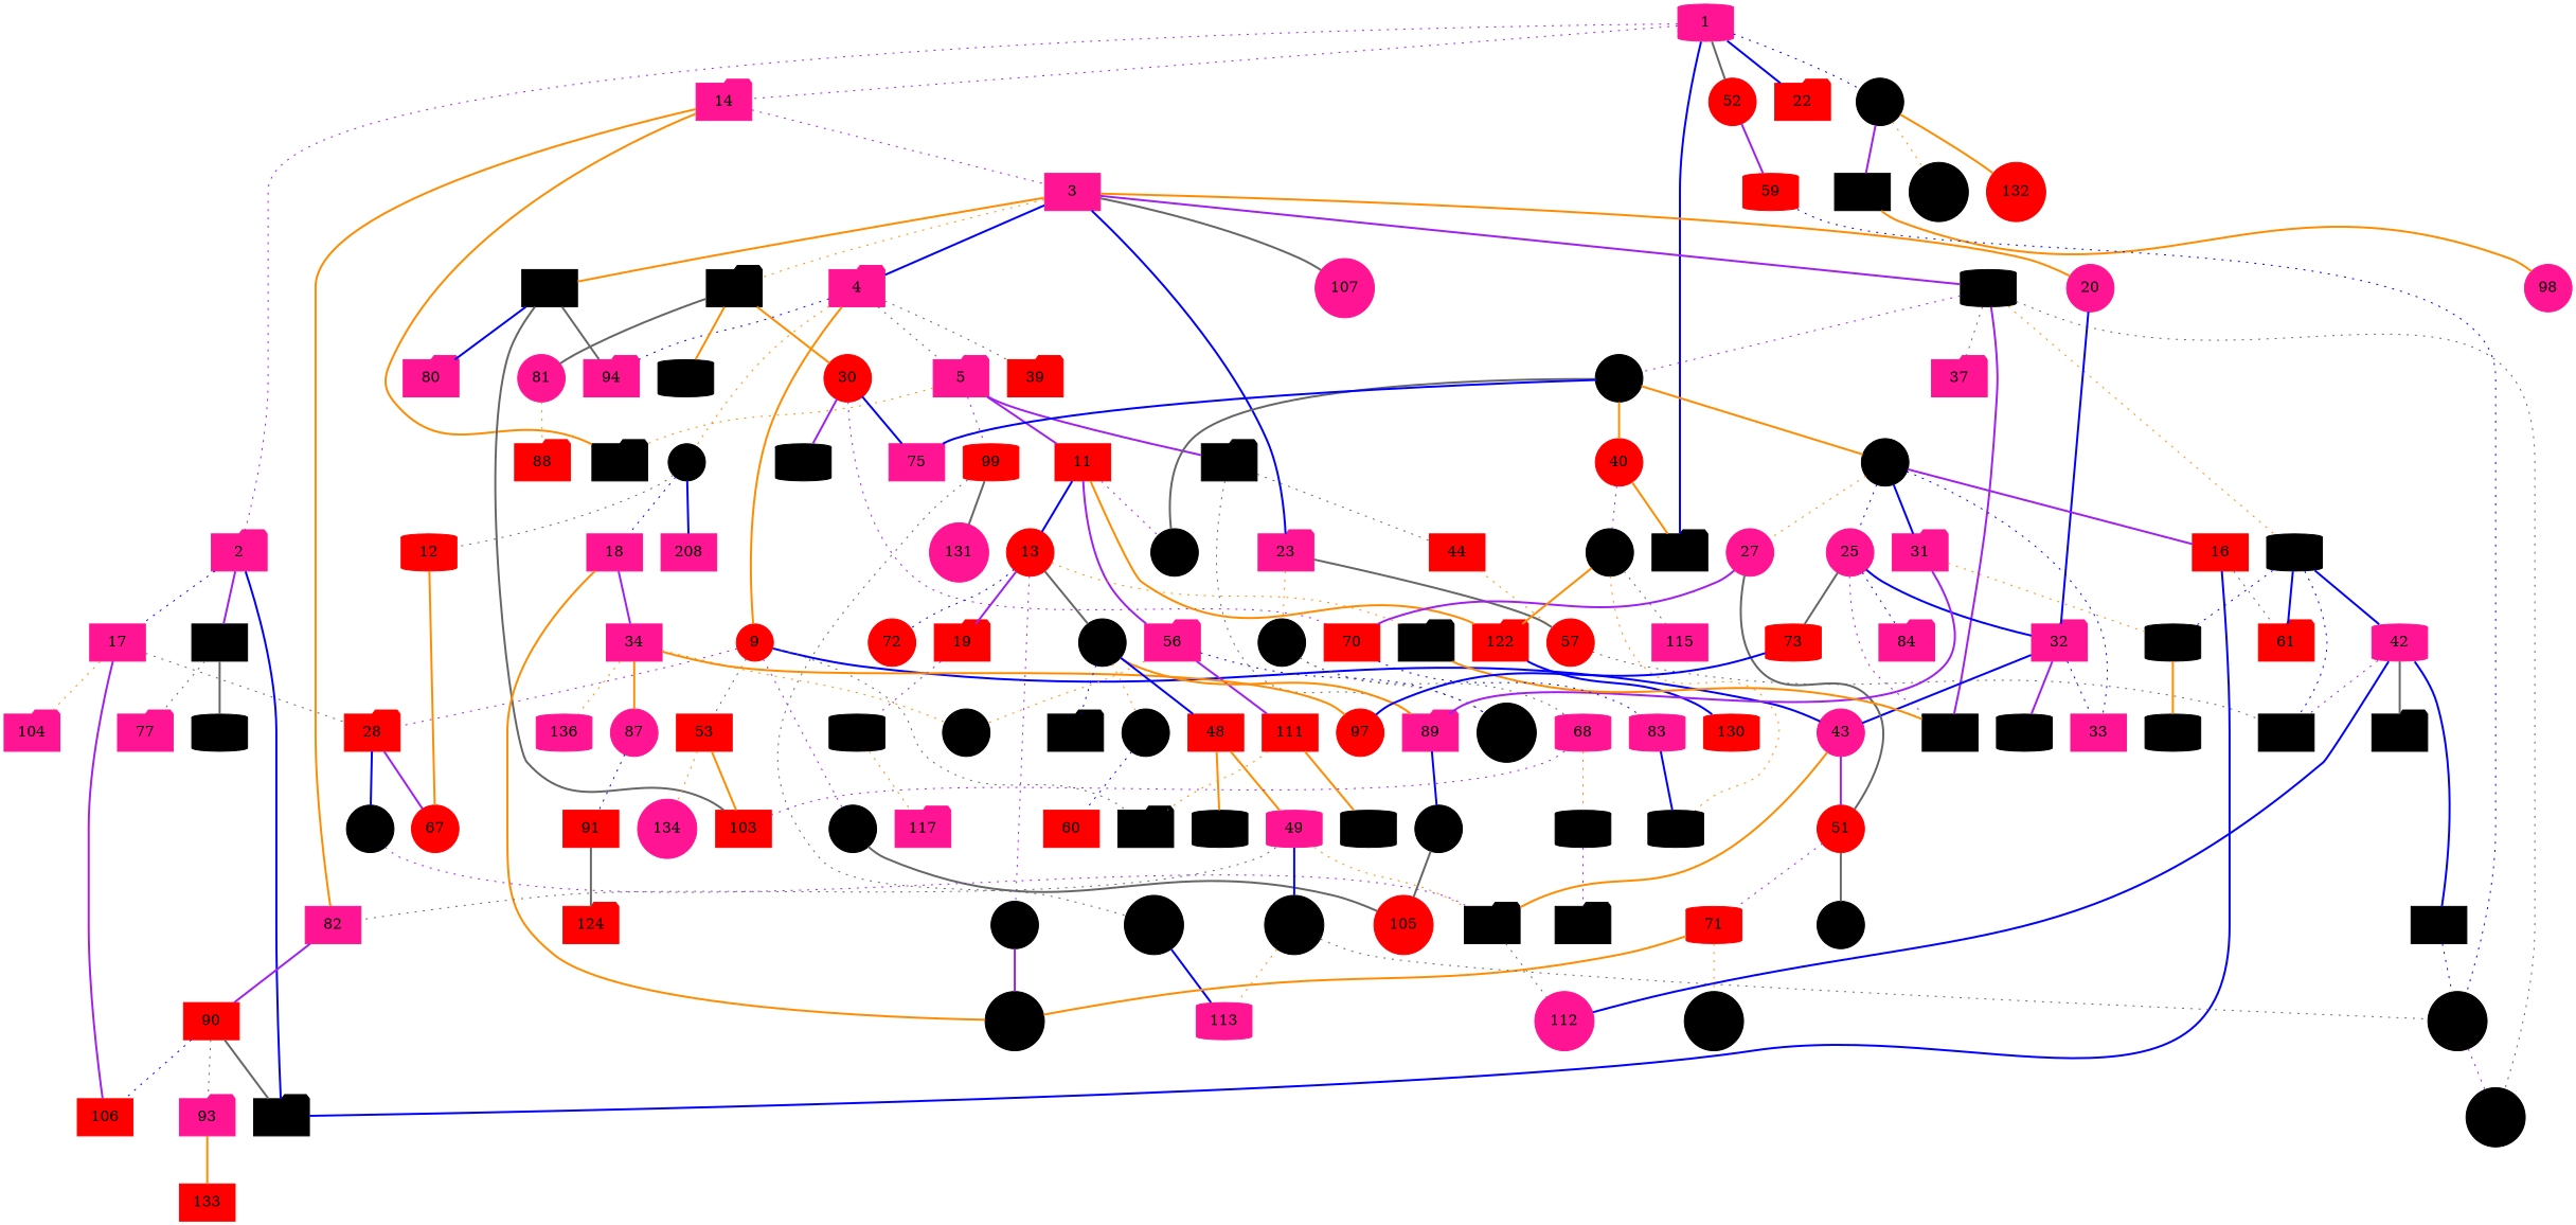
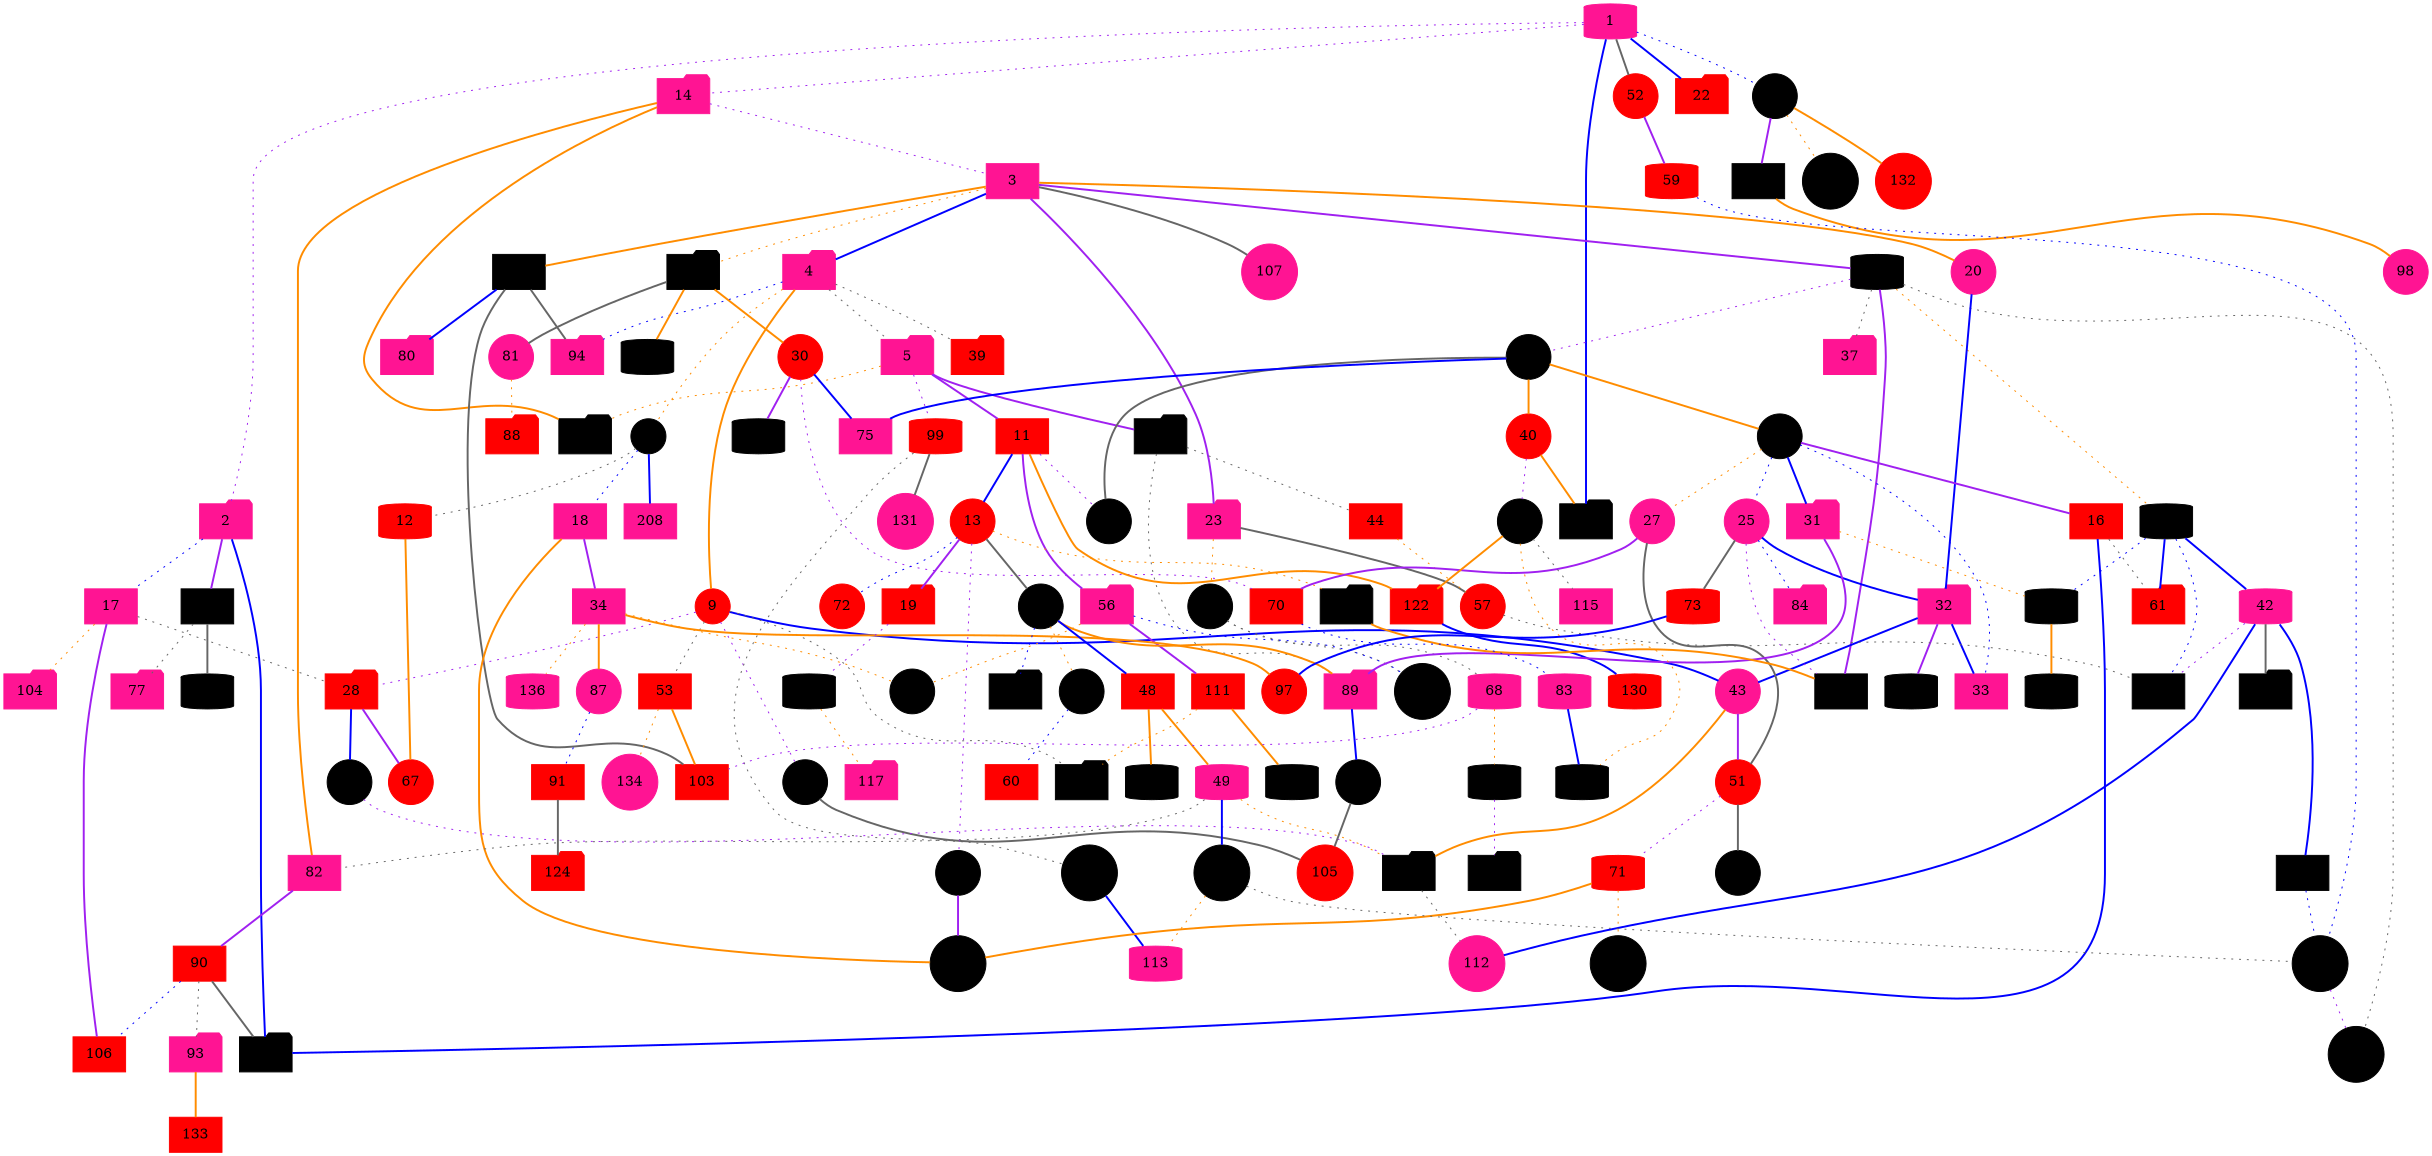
  graph {
    node [color=black shape=circle style=filled]
    edge [color=darkorange style=bold]
    1 [color=deeppink shape=cylinder]
    2 [color=deeppink shape=folder]
    14 [color=deeppink shape=folder]
    22 [color=red shape=folder]
    36
    52 [color=red]
    55 [shape=folder]
    17 [color=deeppink shape=box]
    54 [shape=box]
    95 [shape=folder]
    3 [color=deeppink shape=box]
    4 [color=deeppink shape=folder]
    6 [shape=box]
    7 [shape=cylinder]
    20 [color=deeppink]
    23 [color=deeppink shape=folder]
    26 [shape=folder]
    107 [color=deeppink]
    82 [color=deeppink shape=box]
    74 [shape=folder]
    47 [shape=box]
    114
    132 [color=red]
    59 [color=red shape=cylinder]
    90 [color=red shape=box]
    28 [color=red shape=folder]
    104 [color=deeppink shape=folder]
    106 [color=red shape=box]
    77 [color=deeppink shape=folder]
    78 [shape=cylinder]
    5 [color=deeppink shape=folder]
    8
    9 [color=red]
    39 [color=red shape=folder]
    94 [color=deeppink shape=folder]
    80 [color=deeppink shape=folder]
    103 [color=red shape=box]
    10
    21 [shape=cylinder]
    37 [color=deeppink shape=folder]
    120 [shape=box]
    135
    32 [color=deeppink shape=folder]
    45
    57 [color=red]
    30 [color=red]
    81 [color=deeppink]
    85 [shape=cylinder]
    11 [color=red shape=box]
    24 [shape=folder]
    99 [color=red shape=cylinder]
    12 [color=red shape=cylinder]
    18 [color=deeppink shape=box]
    n54 [color=deeppink label=208 shape=box]
    43 [color=deeppink]
    46
    53 [color=red shape=box]
    121 [shape=folder]
    66
    13 [color=red]
    56 [color=deeppink shape=folder]
    122 [color=red shape=folder]
    44 [color=red shape=box]
    89 [color=deeppink shape=folder]
    102
    131 [color=deeppink]
    15
    40 [color=red]
    75 [color=deeppink shape=box]
    61 [color=red shape=folder]
    42 [color=deeppink shape=cylinder]
    58 [shape=box]
    64 [shape=cylinder]
    67 [color=red]
    34 [color=deeppink shape=box]
    126
    76
    51 [color=red]
    100 [shape=folder]
    105 [color=red]
    134 [color=deeppink]
    16 [color=red shape=box]
    25 [color=deeppink]
    27 [color=deeppink]
    31 [color=deeppink shape=folder]
    33 [color=deeppink shape=box]
    41
    19 [color=red shape=folder]
    29
    50
    62 [shape=folder]
    72 [color=red]
    69
    116
    111 [color=red shape=box]
    130 [color=red shape=cylinder]
    65 [shape=cylinder]
    35
    48 [color=red shape=box]
    128 [shape=folder]
    73 [color=red shape=cylinder]
    84 [color=deeppink shape=folder]
    70 [color=red shape=box]
    87 [color=deeppink]
    97 [color=red]
    136 [color=deeppink shape=cylinder]
    117 [color=deeppink shape=folder]
    86 [shape=cylinder]
    101 [shape=box]
    112 [color=deeppink]
    123 [shape=folder]
    92 [shape=cylinder]
    68 [color=deeppink shape=cylinder]
    96
    38 [shape=cylinder]
    88 [color=red shape=folder]
    71 [color=red shape=cylinder]
    79
    83 [color=deeppink shape=cylinder]
    60 [color=red shape=box]
    49 [color=deeppink shape=cylinder]
    63 [shape=cylinder]
    91 [color=red shape=box]
    98 [color=deeppink]
    115 [color=deeppink shape=box]
    129 [shape=cylinder]
    119
    118 [shape=cylinder]
    109
    113 [color=deeppink shape=cylinder]
    110
    127 [shape=cylinder]
    125 [shape=folder]
    93 [color=deeppink shape=folder]
    124 [color=red shape=folder]
    133 [color=red shape=box]
    1 -- 2 [color=purple style=dotted]
    1 -- 14 [color=purple style=dotted]
    1 -- 22 [color=blue]
    1 -- 36 [color=blue style=dotted]
    1 -- 52 [color=gray40]
    1 -- 55 [color=blue]
    2 -- 17 [color=blue style=dotted]
    2 -- 54 [color=purple]
    2 -- 95 [color=blue]
    14 -- 3 [color=purple style=dotted]
    14 -- 82
    14 -- 74
    36 -- 47 [color=purple]
    36 -- 114 [style=dotted]
    36 -- 132
    52 -- 59 [color=purple]
    17 -- 28 [color=gray40 style=dotted]
    17 -- 104 [style=dotted]
    17 -- 106 [color=purple]
    54 -- 77 [color=gray40 style=dotted]
    54 -- 78 [color=gray40]
    3 -- 4 [color=blue]
    3 -- 6
    3 -- 7 [color=purple]
    3 -- 20
-   3 -- 23 [color=blue]
+   3 -- 23 [color=purple]
    3 -- 26 [style=dotted]
    3 -- 107 [color=gray40]
    4 -- 5 [color=gray40 style=dotted]
    4 -- 8 [style=dotted]
    4 -- 9
    4 -- 39 [color=gray40 style=dotted]
    4 -- 94 [color=blue style=dotted]
    6 -- 94 [color=gray40]
    6 -- 80 [color=blue]
    6 -- 103 [color=gray40]
    7 -- 10 [color=purple style=dotted]
    7 -- 21 [style=dotted]
    7 -- 37 [color=gray40 style=dotted]
    7 -- 120 [color=purple]
    7 -- 135 [color=gray40 style=dotted]
    20 -- 32 [color=blue]
    23 -- 45 [style=dotted]
    23 -- 57 [color=gray40]
    26 -- 30
    26 -- 81 [color=gray40]
    26 -- 85
    82 -- 90 [color=purple]
    47 -- 98
    59 -- 119 [color=blue style=dotted]
    90 -- 95 [color=gray40]
    90 -- 106 [color=blue style=dotted]
    90 -- 93 [color=gray40 style=dotted]
    28 -- 67 [color=purple]
    28 -- 76 [color=blue]
    5 -- 74 [style=dotted]
    5 -- 11 [color=purple]
    5 -- 24 [color=purple]
    5 -- 99 [color=purple style=dotted]
    8 -- 12 [color=gray40 style=dotted]
    8 -- 18 [color=blue style=dotted]
    8 -- n54 [color=blue]
    9 -- 28 [color=purple style=dotted]
    9 -- 43 [color=blue]
    9 -- 46 [color=purple style=dotted]
    9 -- 53 [color=gray40 style=dotted]
    9 -- 121 [color=gray40 style=dotted]
    10 -- 66 [color=gray40]
    10 -- 15
    10 -- 40
    10 -- 75 [color=blue]
    21 -- 61 [color=blue]
    21 -- 42 [color=blue]
    21 -- 58 [color=blue style=dotted]
    21 -- 64 [color=blue style=dotted]
    32 -- 43 [color=blue]
-   32 -- 33 [color=blue style=dotted]
+   32 -- 33 [color=blue]
    32 -- 86 [color=purple]
    45 -- 116 [color=gray40 style=dotted]
    45 -- 68 [color=gray40 style=dotted]
    57 -- 58 [color=gray40 style=dotted]
    30 -- 75 [color=blue]
    30 -- 70 [color=purple style=dotted]
    30 -- 38 [color=purple]
    81 -- 88 [style=dotted]
    11 -- 66 [color=purple style=dotted]
    11 -- 13 [color=blue]
    11 -- 56 [color=purple]
    11 -- 122
    24 -- 44 [color=gray40 style=dotted]
    24 -- 89 [color=gray40 style=dotted]
    99 -- 102 [color=gray40 style=dotted]
    99 -- 131 [color=gray40]
    12 -- 67
    18 -- 34 [color=purple]
    18 -- 126
    43 -- 51 [color=purple]
    43 -- 100
    46 -- 105 [color=gray40]
    53 -- 103
    53 -- 134 [style=dotted]
    13 -- 19 [color=purple]
    13 -- 29 [color=gray40]
    13 -- 50 [color=purple style=dotted]
    13 -- 62 [style=dotted]
    13 -- 72 [color=blue style=dotted]
    56 -- 69 [style=dotted]
    56 -- 116 [color=blue style=dotted]
    56 -- 111 [color=purple]
    122 -- 130 [color=blue]
    44 -- 57 [style=dotted]
    89 -- 96 [color=blue]
    102 -- 113 [color=blue]
    15 -- 16 [color=purple]
    15 -- 25 [color=blue style=dotted]
    15 -- 27 [style=dotted]
    15 -- 31 [color=blue]
    15 -- 33 [color=blue style=dotted]
    40 -- 55
    40 -- 41 [color=purple style=dotted]
    42 -- 58 [color=purple style=dotted]
    42 -- 101 [color=blue]
    42 -- 112 [color=blue]
    42 -- 123 [color=gray40]
    64 -- 92
    34 -- 69 [style=dotted]
    34 -- 87
    34 -- 97
    34 -- 136 [style=dotted]
    76 -- 100 [color=purple style=dotted]
    51 -- 71 [color=purple style=dotted]
    51 -- 79 [color=gray40]
    100 -- 112 [color=gray40 style=dotted]
    16 -- 95 [color=blue]
    16 -- 61 [color=gray40 style=dotted]
    25 -- 120 [color=purple style=dotted]
    25 -- 32 [color=blue]
    25 -- 73 [color=gray40]
    25 -- 84 [color=blue style=dotted]
    27 -- 51 [color=gray40]
    27 -- 70 [color=purple]
    31 -- 89 [color=purple]
    31 -- 64 [style=dotted]
    41 -- 122
    41 -- 115 [color=gray40 style=dotted]
    41 -- 129 [style=dotted]
    19 -- 65 [color=purple style=dotted]
    29 -- 89
    29 -- 35 [style=dotted]
    29 -- 48 [color=blue]
    29 -- 128 [color=blue style=dotted]
    50 -- 126 [color=purple]
    62 -- 120
    111 -- 121 [style=dotted]
    111 -- 127
    65 -- 117 [style=dotted]
    35 -- 60 [color=blue style=dotted]
    48 -- 49
    48 -- 63
    73 -- 97 [color=blue]
    70 -- 83 [color=blue style=dotted]
    87 -- 91 [color=blue style=dotted]
    101 -- 119 [color=blue style=dotted]
    68 -- 103 [color=purple style=dotted]
    68 -- 118 [style=dotted]
    96 -- 105 [color=gray40]
    71 -- 126
    71 -- 110 [style=dotted]
    83 -- 129 [color=blue]
    49 -- 82 [color=gray40 style=dotted]
    49 -- 100 [style=dotted]
    49 -- 109 [color=blue]
    91 -- 124 [color=gray40]
    119 -- 135 [color=purple style=dotted]
    118 -- 125 [color=purple style=dotted]
    109 -- 119 [color=gray40 style=dotted]
    109 -- 113 [style=dotted]
    93 -- 133
  }
